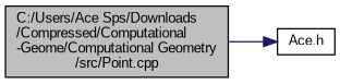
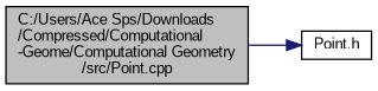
  digraph {
    rankdir=LR
    fontname="Liberation Sans"
    node [color=black fontname="Liberation Sans" fontsize=10 shape=record style=filled]
    n1 [fillcolor=grey75 fontcolor=black height=0.2 label="C:/Users/Ace Sps/Downloads\l/Compressed/Computational\l-Geome/Computational Geometry\l/src/Point.cpp" width=0.4]
-   n2 [fillcolor=white height=0.2 label="Ace.h" width=0.4]
+   n2 [fillcolor=white height=0.2 label="Point.h" width=0.4]
    n1 -> n2 [color=midnightblue fontname="Liberation Sans" fontsize=10 labelfontname=Helvetica labelfontsize=10 style=solid]
  }
